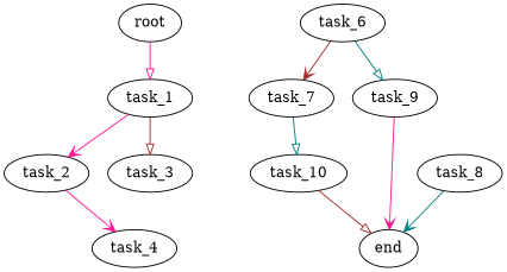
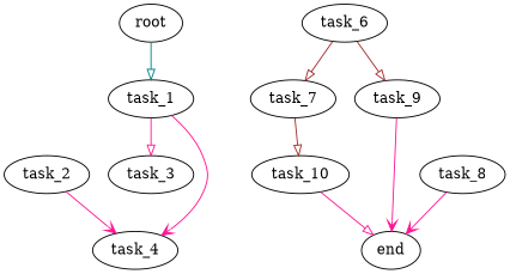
  digraph {
    edge [arrowhead=onormal color=deeppink]
    root
    task_1
    task_2
    task_3
    task_4
    task_6
    task_7
    task_9
    task_8
    end
    task_10
-   root -> task_1
-   task_1 -> task_2 [arrowhead=vee]
-   task_1 -> task_3 [color=brown]
+   root -> task_1 [color=teal]
+   task_1 -> task_4 [arrowhead=vee]
+   task_1 -> task_3
    task_2 -> task_4 [arrowhead=vee]
-   task_6 -> task_7 [arrowhead=vee color=brown]
-   task_6 -> task_9 [color=teal]
-   task_7 -> task_10 [color=teal]
+   task_6 -> task_7 [color=brown]
+   task_6 -> task_9 [color=brown]
+   task_7 -> task_10 [color=brown]
    task_9 -> end [arrowhead=vee]
-   task_8 -> end [arrowhead=vee color=teal]
-   task_10 -> end [color=brown]
+   task_8 -> end [arrowhead=vee]
+   task_10 -> end
  }
